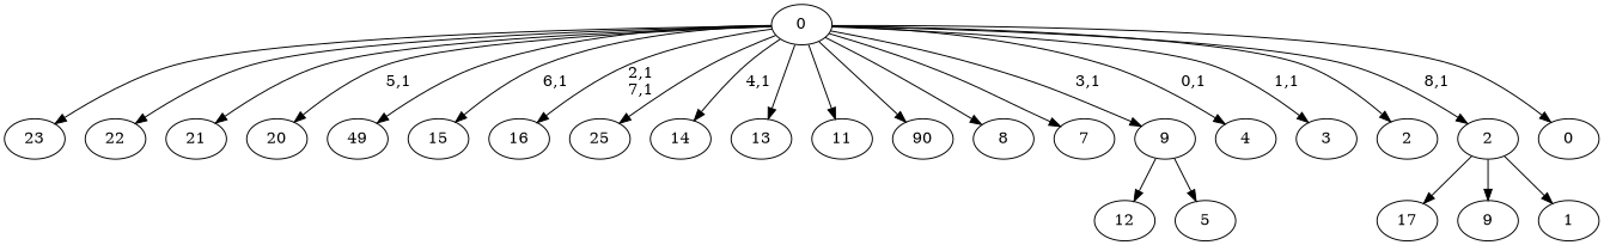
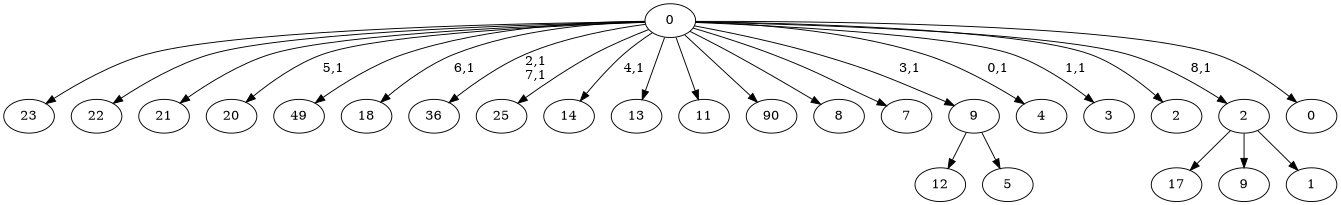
  digraph {
    n1 [label=23]
    n2 [label=22]
    n3 [label=21]
    n4 [label=20]
    n5 [label=49]
-   n6 [label=15]
+   n6 [label=18]
    n7 [label=17]
-   n8 [label=16]
+   n8 [label=36]
    n9 [label=25]
    n10 [label=14]
    n11 [label=13]
    n12 [label=12]
    n13 [label=11]
    n14 [label=90]
    n15 [label=9]
    n16 [label=8]
    n17 [label=7]
    n18 [label=5]
    9
    n20 [label=4]
    n21 [label=3]
    n22 [label=2]
    n23 [label=1]
    2
    n25 [label=0]
    0
    9 -> n12
    9 -> n18
    2 -> n7
    2 -> n15
    2 -> n23
    0 -> n1
    0 -> n2
    0 -> n3
    0 -> n4 [label="5,1"]
    0 -> n5
    0 -> n6 [label="6,1"]
    0 -> n8 [label="2,1\n7,1"]
    0 -> n9
    0 -> n10 [label="4,1"]
    0 -> n11
    0 -> n13
    0 -> n14
    0 -> n16
    0 -> n17
    0 -> 9 [label="3,1"]
    0 -> n20 [label="0,1"]
    0 -> n21 [label="1,1"]
    0 -> n22
    0 -> 2 [label="8,1"]
    0 -> n25
  }
